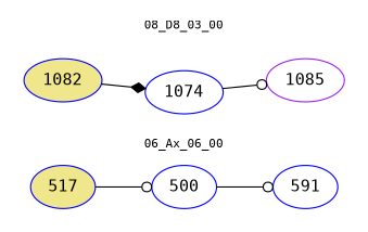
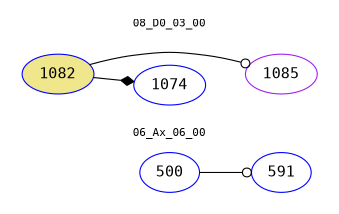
  digraph {
    fontname="DejaVu Sans Mono"
    rankdir=LR
    node [color=blue fillcolor=white fontname="DejaVu Sans Mono" style=filled]
    edge [arrowhead=odot color=black fontname="DejaVu Sans Mono"]
-   n1 [fillcolor=khaki label=517]
    n2 [label=500]
    n3 [label=591]
    n4 [fillcolor=khaki label=1082]
    n5 [label=1074]
    n6 [color=purple label=1085]
    subgraph cluster_1 {
      color=white
      fontsize=10
      label="06_Ax_06_00"
-     n1
      n2
      n3
    }
    subgraph cluster_2 {
      color=white
      fontsize=10
-     label="08_D8_03_00"
+     label="08_D0_03_00"
      n4
      n5
      n6
    }
-   n1 -> n2
    n2 -> n3
    n4 -> n5 [arrowhead=diamond]
-   n5 -> n6
+   n4 -> n6
  }
